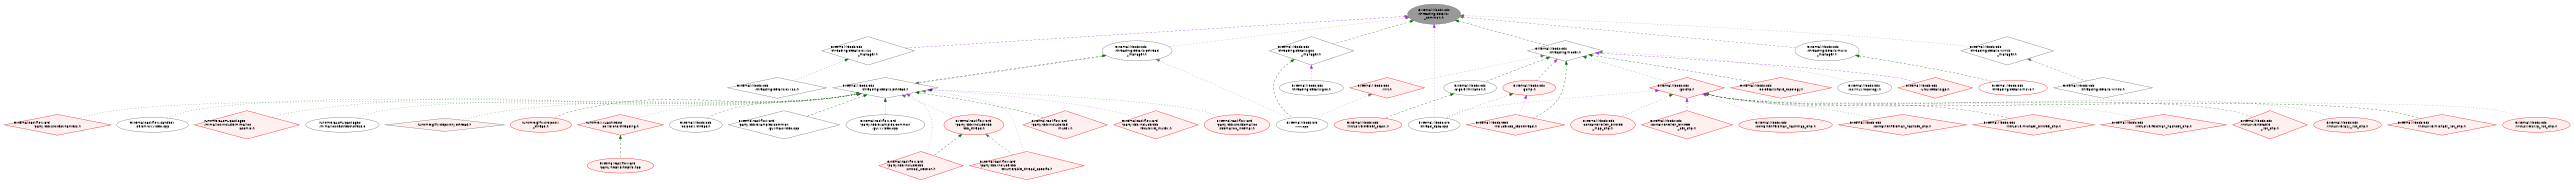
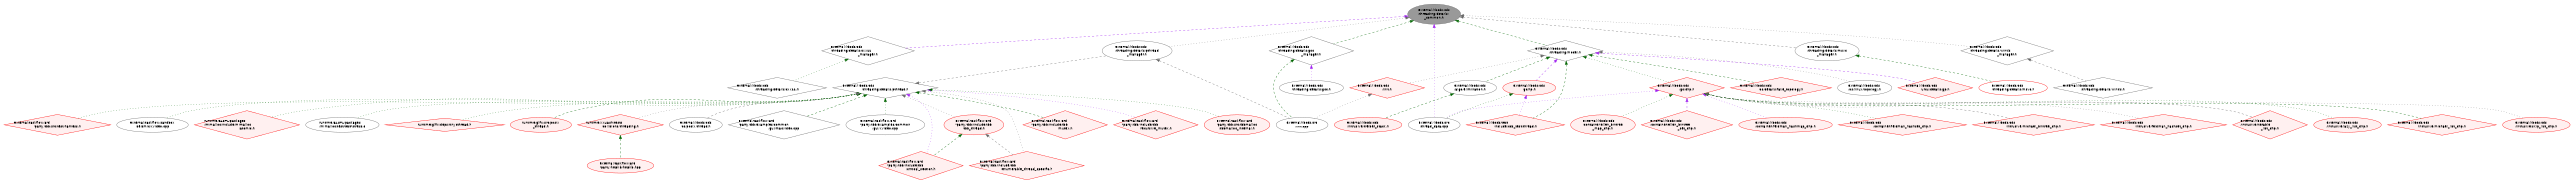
  digraph {
    fontname="DejaVu Sans"
    node [color=red fillcolor="#FFF0F0" fontname="DejaVu Sans" fontsize=10 shape=diamond style=filled]
    edge [color=darkgreen dir=back fontname="DejaVu Sans" fontsize=10 labelfontname=Helvetica labelfontsize=10 style=dotted]
    n1 [color=gray40 fillcolor=grey60 fontcolor=black height=0.2 label="external/libcds/cds\l/threading/details/\l_common.h" shape=ellipse width=0.4]
    n2 [color=grey40 fillcolor=white height=0.2 label="external/libcds/cds\l/threading/details/cxx11\l_manager.h" width=0.4]
    n3 [color=grey40 fillcolor=white height=0.2 label="external/libcds/cds\l/threading/details/gcc\l_manager.h" width=0.4]
    n4 [color=grey40 fillcolor=white height=0.2 label="external/libcds/cds\l/threading/details/msvc\l_manager.h" shape=ellipse width=0.4]
    n5 [color=grey40 fillcolor=white height=0.2 label="external/libcds/cds\l/threading/details/pthread\l_manager.h" shape=ellipse width=0.4]
    n6 [color=grey40 fillcolor=white height=0.2 label="external/libcds/cds\l/threading/details/wintls\l_manager.h" width=0.4]
    n7 [color=grey40 fillcolor=white height=0.2 label="external/libcds/cds\l/threading/model.h" width=0.4]
    n8 [color=grey40 fillcolor=white height=0.2 label="external/libcds/src\l/thread_data.cpp" shape=ellipse width=0.4]
    n9 [color=grey40 fillcolor=white height=0.2 label="external/libcds/cds\l/threading/details/cxx11.h" width=0.4]
    n10 [color=grey40 fillcolor=white height=0.2 label="external/libcds/cds\l/threading/details/gcc.h" shape=ellipse width=0.4]
    n11 [color=grey40 fillcolor=white height=0.2 label="external/libcds/src\l/init.cpp" shape=ellipse width=0.4]
    n12 [fillcolor=white height=0.2 label="external/libcds/cds\l/threading/details/msvc.h" shape=ellipse width=0.4]
    n13 [color=grey40 fillcolor=white height=0.2 label="external/libcds/cds\l/threading/details/pthread.h" width=0.4]
    n14 [color=grey40 fillcolor=white height=0.2 label="external/libcds/cds\l/threading/details/wintls.h" width=0.4]
    n15 [color=grey40 fillcolor=white height=0.2 label="external/libcds/cds\l/algo/elimination.h" shape=ellipse width=0.4]
    n16 [height=0.2 label="external/libcds/cds\l/gc/dhp.h" width=0.4]
    n17 [height=0.2 label="external/libcds/cds\l/gc/hp.h" shape=ellipse width=0.4]
    n18 [height=0.2 label="external/libcds/test\l/include/cds_test/thread.h" width=0.4]
    n19 [height=0.2 label="external/libcds/cds\l/init.h" width=0.4]
    n20 [height=0.2 label="external/libcds/cds\l/os/details/fake_topology.h" width=0.4]
    n21 [color=grey40 fillcolor=white height=0.2 label="external/libcds/cds\l/os/linux/topology.h" shape=ellipse width=0.4]
    n22 [height=0.2 label="external/libcds/cds\l/urcu/details/gp.h" width=0.4]
    n23 [color=grey40 fillcolor=white height=0.2 label="external/libcds/cds\l/os/posix/thread.h" shape=ellipse width=0.4]
    n24 [color=grey40 fillcolor=white height=0.2 label="external/taskflow/3rd\l-party/tbb/examples/common\l/gui/macvideo.cpp" width=0.4]
    n25 [color=grey40 fillcolor=white height=0.2 label="external/taskflow/3rd\l-party/tbb/examples/common\l/gui/xvideo.cpp" shape=ellipse width=0.4]
    n26 [height=0.2 label="external/taskflow/3rd\l-party/tbb/include/tbb\l/critical_section.h" width=0.4]
    n27 [height=0.2 label="external/taskflow/3rd\l-party/tbb/include/tbb\l/enumerable_thread_specific.h" width=0.4]
    n28 [height=0.2 label="external/taskflow/3rd\l-party/tbb/include/tbb\l/mutex.h" width=0.4]
    n29 [height=0.2 label="external/taskflow/3rd\l-party/tbb/include/tbb\l/recursive_mutex.h" width=0.4]
    n30 [height=0.2 label="external/taskflow/3rd\l-party/tbb/include/tbb\l/tbb_thread.h" shape=ellipse width=0.4]
    n31 [height=0.2 label="external/taskflow/3rd\l-party/tbb/src/tbbmalloc\l/tbbmalloc_internal.h" shape=ellipse width=0.4]
    n32 [height=0.2 label="external/taskflow/3rd\l-party/tbb/src/test/harness.h" width=0.4]
    n33 [color=grey40 fillcolor=white height=0.2 label="external/taskflow/sandbox\l/seismic/xvideo.cpp" shape=ellipse width=0.4]
    n34 [height=0.2 label="runtime/EASTL/packages\l/mimalloc/include/mimalloc\l/atomic.h" width=0.4]
    n35 [color=grey40 fillcolor=white height=0.2 label="runtime/EASTL/packages\l/mimalloc/test/test-stress.c" shape=ellipse width=0.4]
-   n36 [color=grey40 height=0.2 label="runtime/glfw/deps/tinycthread.h" width=0.4]
+   n36 [height=0.2 label="runtime/glfw/deps/tinycthread.h" width=0.4]
    n37 [height=0.2 label="runtime/glfw/src/posix\l_thread.h" shape=ellipse width=0.4]
    n38 [height=0.2 label="runtime/xxHash/tests\l/collisions/threading.h" width=0.4]
    n39 [height=0.2 label="external/taskflow/3rd\l-party/httplib/httplib.hpp" shape=ellipse width=0.4]
    n40 [height=0.2 label="external/libcds/cds\l/intrusive/treiber_stack.h" shape=ellipse width=0.4]
    n41 [height=0.2 label="external/libcds/cds\l/container/ellen_bintree\l_map_dhp.h" shape=ellipse width=0.4]
    n42 [height=0.2 label="external/libcds/cds\l/container/ellen_bintree\l_set_dhp.h" width=0.4]
    n43 [height=0.2 label="external/libcds/cds\l/container/feldman_hashmap_dhp.h" shape=ellipse width=0.4]
    n44 [height=0.2 label="external/libcds/cds\l/container/feldman_hashset_dhp.h" width=0.4]
    n45 [height=0.2 label="external/libcds/cds\l/intrusive/michael_bintree_dhp.h" width=0.4]
    n46 [height=0.2 label="external/libcds/cds\l/intrusive/feldman_hashset_dhp.h" width=0.4]
    n47 [height=0.2 label="external/libcds/cds\l/intrusive/iterable\l_list_dhp.h" width=0.4]
    n48 [height=0.2 label="external/libcds/cds\l/intrusive/lazy_list_dhp.h" shape=ellipse width=0.4]
    n49 [height=0.2 label="external/libcds/cds\l/intrusive/michael_list_dhp.h" width=0.4]
    n50 [height=0.2 label="external/libcds/cds\l/intrusive/skip_list_dhp.h" shape=ellipse width=0.4]
    n1 -> n2 [color=purple style=dashed]
    n1 -> n3 [style=dashed]
    n1 -> n4 [color=gray40 style=dashed]
    n1 -> n5 [color=gray40]
    n1 -> n6 [color=gray40]
    n1 -> n7 [style=dashed]
    n1 -> n8 [color=purple]
    n2 -> n9
    n3 -> n10 [color=purple]
    n3 -> n11 [style=dashed]
    n4 -> n12 [style=dashed]
-   n5 -> n11 [color=gray40]
-   n5 -> n13 [style=dashed]
+   n5 -> n11 [color=gray40 style=dashed]
    n6 -> n14 [color=gray40 style=dashed]
    n7 -> n15 [style=dashed]
    n7 -> n16
    n7 -> n17 [color=purple style=dashed]
    n7 -> n18 [style=dashed]
    n7 -> n19 [color=gray40]
    n7 -> n20 [style=dashed]
    n7 -> n21 [color=gray40]
    n7 -> n22 [color=purple style=dashed]
    n13 -> n5 [color=gray40 style=dashed]
    n13 -> n23 [color=gray40 style=dashed]
    n13 -> n24 [style=dashed]
    n13 -> n25
    n13 -> n26 [color=purple]
    n13 -> n27 [color=gray40]
    n13 -> n28 [style=dashed]
    n13 -> n29 [color=purple]
    n13 -> n30 [color=gray40]
    n13 -> n31
    n13 -> n32
    n13 -> n33
    n13 -> n34
    n13 -> n35
    n13 -> n36
    n13 -> n37 [style=dashed]
    n13 -> n38 [color=gray40]
    n15 -> n40 [style=dashed]
    n16 -> n8 [color=purple]
    n16 -> n41
    n16 -> n42 [color=purple style=dashed]
    n16 -> n43 [color=purple]
    n16 -> n44
    n16 -> n45 [color=gray40 style=dashed]
    n16 -> n46 [color=gray40]
    n16 -> n47 [color=gray40 style=dashed]
    n16 -> n48
    n16 -> n49 [style=dashed]
    n16 -> n50 [color=gray40]
    n17 -> n8
    n17 -> n18 [color=purple]
    n19 -> n11 [color=gray40]
    n30 -> n26 [style=dashed]
    n30 -> n27 [color=gray40 style=dashed]
    n38 -> n39 [style=dashed]
  }
